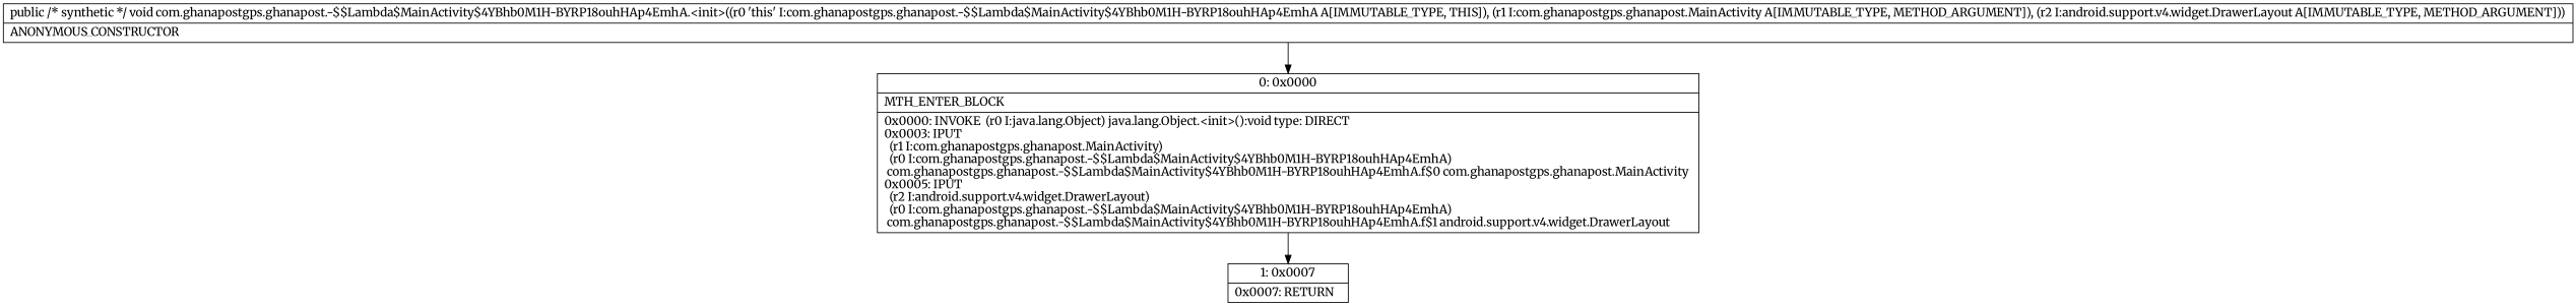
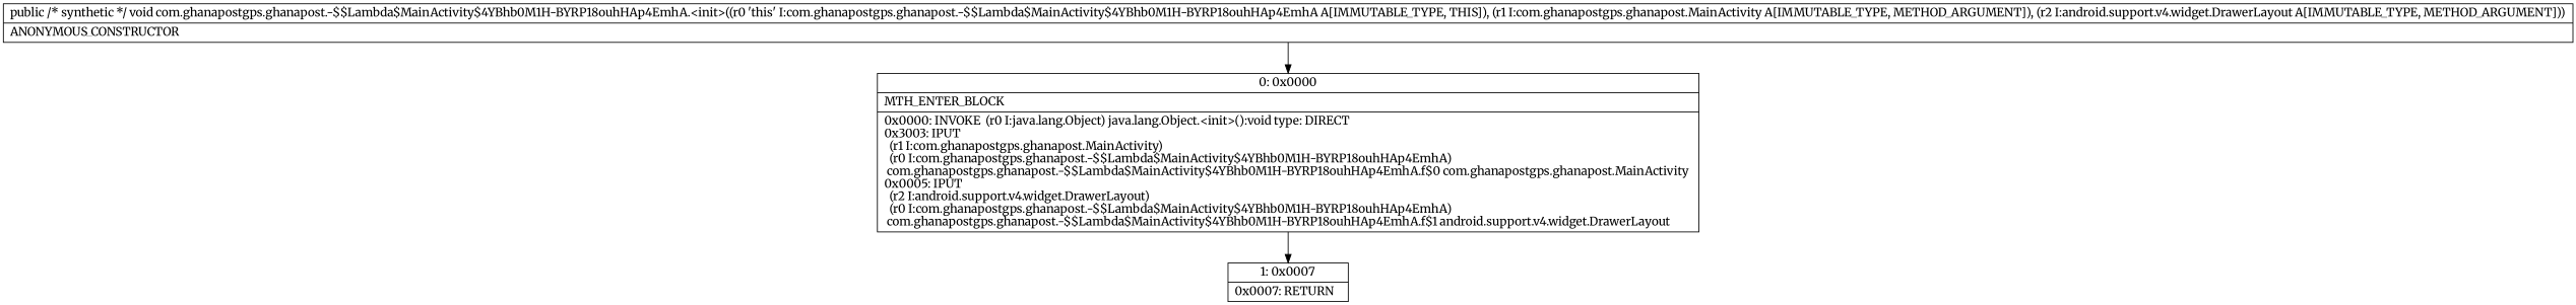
  digraph {
    fontname=Merriweather
    node [shape=record fontname=Merriweather]
    edge [fontname=Merriweather]
-   n1 [label="{0\:\ 0x0000|MTH_ENTER_BLOCK\l|0x0000: INVOKE  (r0 I:java.lang.Object) java.lang.Object.\<init\>():void type: DIRECT \l0x0003: IPUT  \l  (r1 I:com.ghanapostgps.ghanapost.MainActivity)\l  (r0 I:com.ghanapostgps.ghanapost.\-$$Lambda$MainActivity$4YBhb0M1H\-BYRP18ouhHAp4EmhA)\l com.ghanapostgps.ghanapost.\-$$Lambda$MainActivity$4YBhb0M1H\-BYRP18ouhHAp4EmhA.f$0 com.ghanapostgps.ghanapost.MainActivity \l0x0005: IPUT  \l  (r2 I:android.support.v4.widget.DrawerLayout)\l  (r0 I:com.ghanapostgps.ghanapost.\-$$Lambda$MainActivity$4YBhb0M1H\-BYRP18ouhHAp4EmhA)\l com.ghanapostgps.ghanapost.\-$$Lambda$MainActivity$4YBhb0M1H\-BYRP18ouhHAp4EmhA.f$1 android.support.v4.widget.DrawerLayout \l}"]
+   n1 [label="{0\:\ 0x0000|MTH_ENTER_BLOCK\l|0x0000: INVOKE  (r0 I:java.lang.Object) java.lang.Object.\<init\>():void type: DIRECT \l0x3003: IPUT  \l  (r1 I:com.ghanapostgps.ghanapost.MainActivity)\l  (r0 I:com.ghanapostgps.ghanapost.\-$$Lambda$MainActivity$4YBhb0M1H\-BYRP18ouhHAp4EmhA)\l com.ghanapostgps.ghanapost.\-$$Lambda$MainActivity$4YBhb0M1H\-BYRP18ouhHAp4EmhA.f$0 com.ghanapostgps.ghanapost.MainActivity \l0x0005: IPUT  \l  (r2 I:android.support.v4.widget.DrawerLayout)\l  (r0 I:com.ghanapostgps.ghanapost.\-$$Lambda$MainActivity$4YBhb0M1H\-BYRP18ouhHAp4EmhA)\l com.ghanapostgps.ghanapost.\-$$Lambda$MainActivity$4YBhb0M1H\-BYRP18ouhHAp4EmhA.f$1 android.support.v4.widget.DrawerLayout \l}"]
    n2 [label="{1\:\ 0x0007|0x0007: RETURN   \l}"]
    n3 [label="{public \/* synthetic *\/ void com.ghanapostgps.ghanapost.\-$$Lambda$MainActivity$4YBhb0M1H\-BYRP18ouhHAp4EmhA.\<init\>((r0 'this' I:com.ghanapostgps.ghanapost.\-$$Lambda$MainActivity$4YBhb0M1H\-BYRP18ouhHAp4EmhA A[IMMUTABLE_TYPE, THIS]), (r1 I:com.ghanapostgps.ghanapost.MainActivity A[IMMUTABLE_TYPE, METHOD_ARGUMENT]), (r2 I:android.support.v4.widget.DrawerLayout A[IMMUTABLE_TYPE, METHOD_ARGUMENT]))  | ANONYMOUS_CONSTRUCTOR\l}"]
    n1 -> n2
    n3 -> n1
  }
